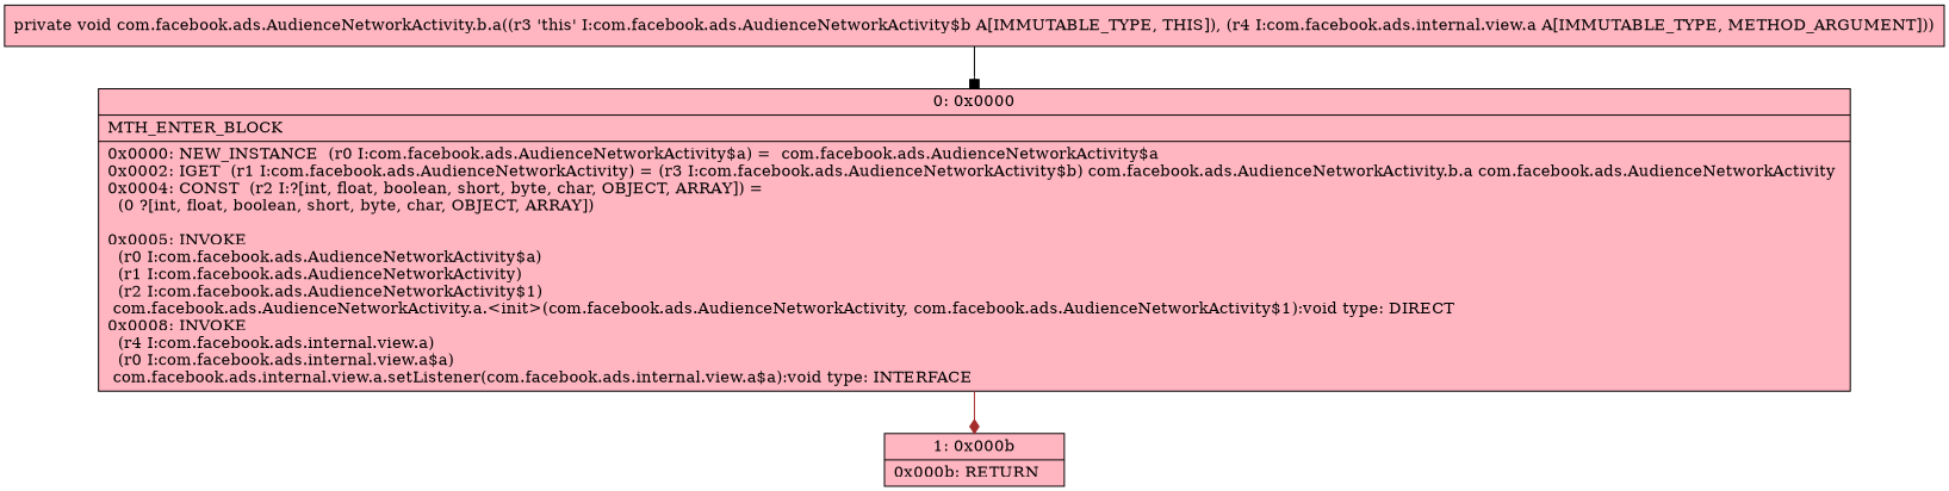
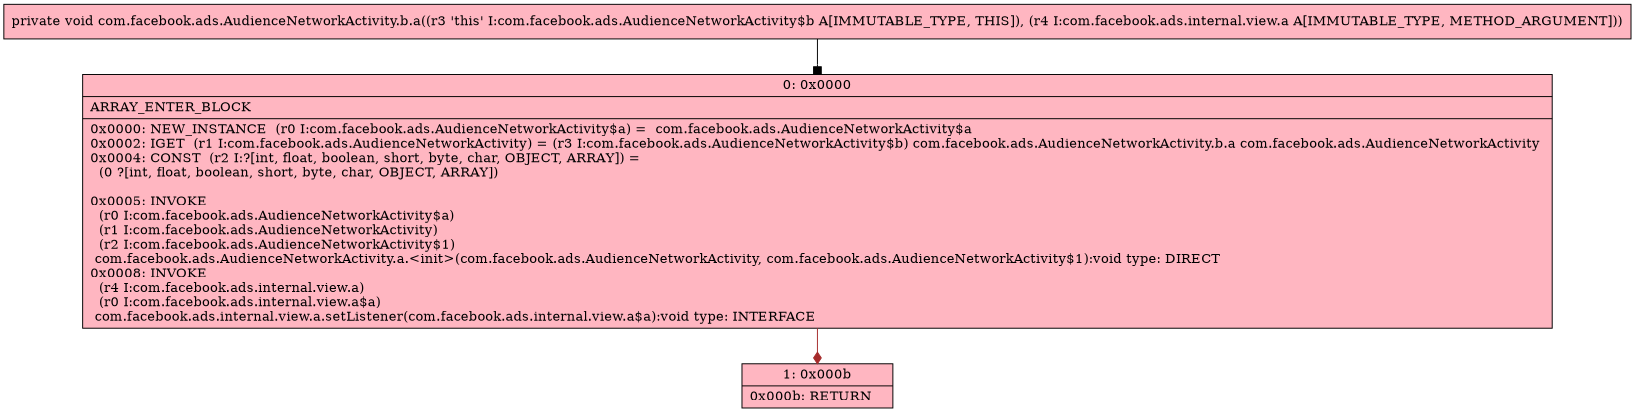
  digraph {
    node [shape=record style=filled fillcolor=lightpink]
-   n1 [label="{0\:\ 0x0000|MTH_ENTER_BLOCK\l|0x0000: NEW_INSTANCE  (r0 I:com.facebook.ads.AudienceNetworkActivity$a) =  com.facebook.ads.AudienceNetworkActivity$a \l0x0002: IGET  (r1 I:com.facebook.ads.AudienceNetworkActivity) = (r3 I:com.facebook.ads.AudienceNetworkActivity$b) com.facebook.ads.AudienceNetworkActivity.b.a com.facebook.ads.AudienceNetworkActivity \l0x0004: CONST  (r2 I:?[int, float, boolean, short, byte, char, OBJECT, ARRAY]) = \l  (0 ?[int, float, boolean, short, byte, char, OBJECT, ARRAY])\l \l0x0005: INVOKE  \l  (r0 I:com.facebook.ads.AudienceNetworkActivity$a)\l  (r1 I:com.facebook.ads.AudienceNetworkActivity)\l  (r2 I:com.facebook.ads.AudienceNetworkActivity$1)\l com.facebook.ads.AudienceNetworkActivity.a.\<init\>(com.facebook.ads.AudienceNetworkActivity, com.facebook.ads.AudienceNetworkActivity$1):void type: DIRECT \l0x0008: INVOKE  \l  (r4 I:com.facebook.ads.internal.view.a)\l  (r0 I:com.facebook.ads.internal.view.a$a)\l com.facebook.ads.internal.view.a.setListener(com.facebook.ads.internal.view.a$a):void type: INTERFACE \l}"]
+   n1 [label="{0\:\ 0x0000|ARRAY_ENTER_BLOCK\l|0x0000: NEW_INSTANCE  (r0 I:com.facebook.ads.AudienceNetworkActivity$a) =  com.facebook.ads.AudienceNetworkActivity$a \l0x0002: IGET  (r1 I:com.facebook.ads.AudienceNetworkActivity) = (r3 I:com.facebook.ads.AudienceNetworkActivity$b) com.facebook.ads.AudienceNetworkActivity.b.a com.facebook.ads.AudienceNetworkActivity \l0x0004: CONST  (r2 I:?[int, float, boolean, short, byte, char, OBJECT, ARRAY]) = \l  (0 ?[int, float, boolean, short, byte, char, OBJECT, ARRAY])\l \l0x0005: INVOKE  \l  (r0 I:com.facebook.ads.AudienceNetworkActivity$a)\l  (r1 I:com.facebook.ads.AudienceNetworkActivity)\l  (r2 I:com.facebook.ads.AudienceNetworkActivity$1)\l com.facebook.ads.AudienceNetworkActivity.a.\<init\>(com.facebook.ads.AudienceNetworkActivity, com.facebook.ads.AudienceNetworkActivity$1):void type: DIRECT \l0x0008: INVOKE  \l  (r4 I:com.facebook.ads.internal.view.a)\l  (r0 I:com.facebook.ads.internal.view.a$a)\l com.facebook.ads.internal.view.a.setListener(com.facebook.ads.internal.view.a$a):void type: INTERFACE \l}"]
    n2 [label="{1\:\ 0x000b|0x000b: RETURN   \l}"]
    n3 [label="{private void com.facebook.ads.AudienceNetworkActivity.b.a((r3 'this' I:com.facebook.ads.AudienceNetworkActivity$b A[IMMUTABLE_TYPE, THIS]), (r4 I:com.facebook.ads.internal.view.a A[IMMUTABLE_TYPE, METHOD_ARGUMENT])) }"]
    n1 -> n2 [color=brown arrowhead=diamond]
    n3 -> n1 [color=black arrowhead=box]
  }
